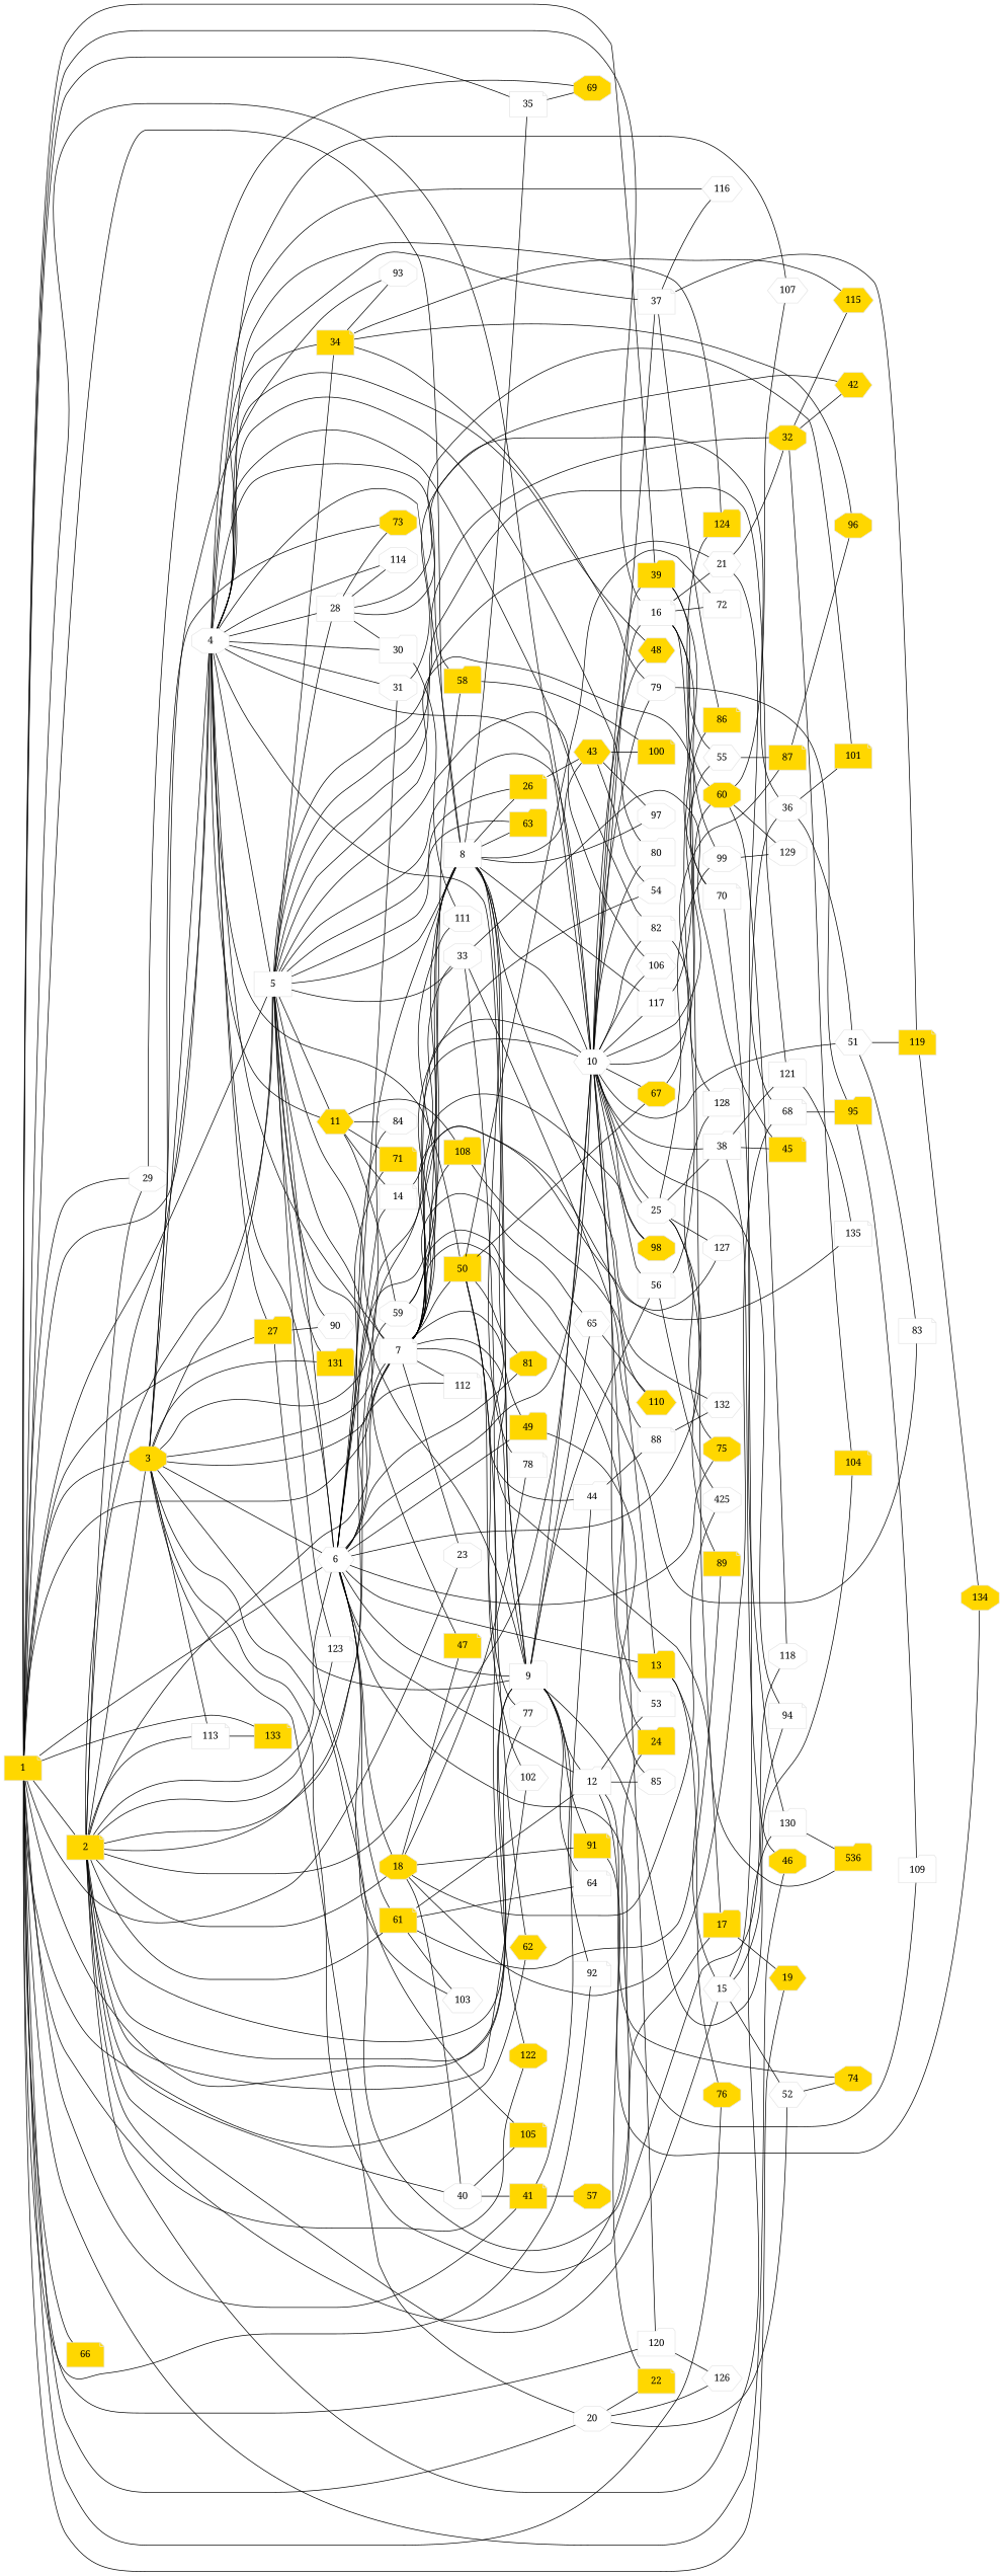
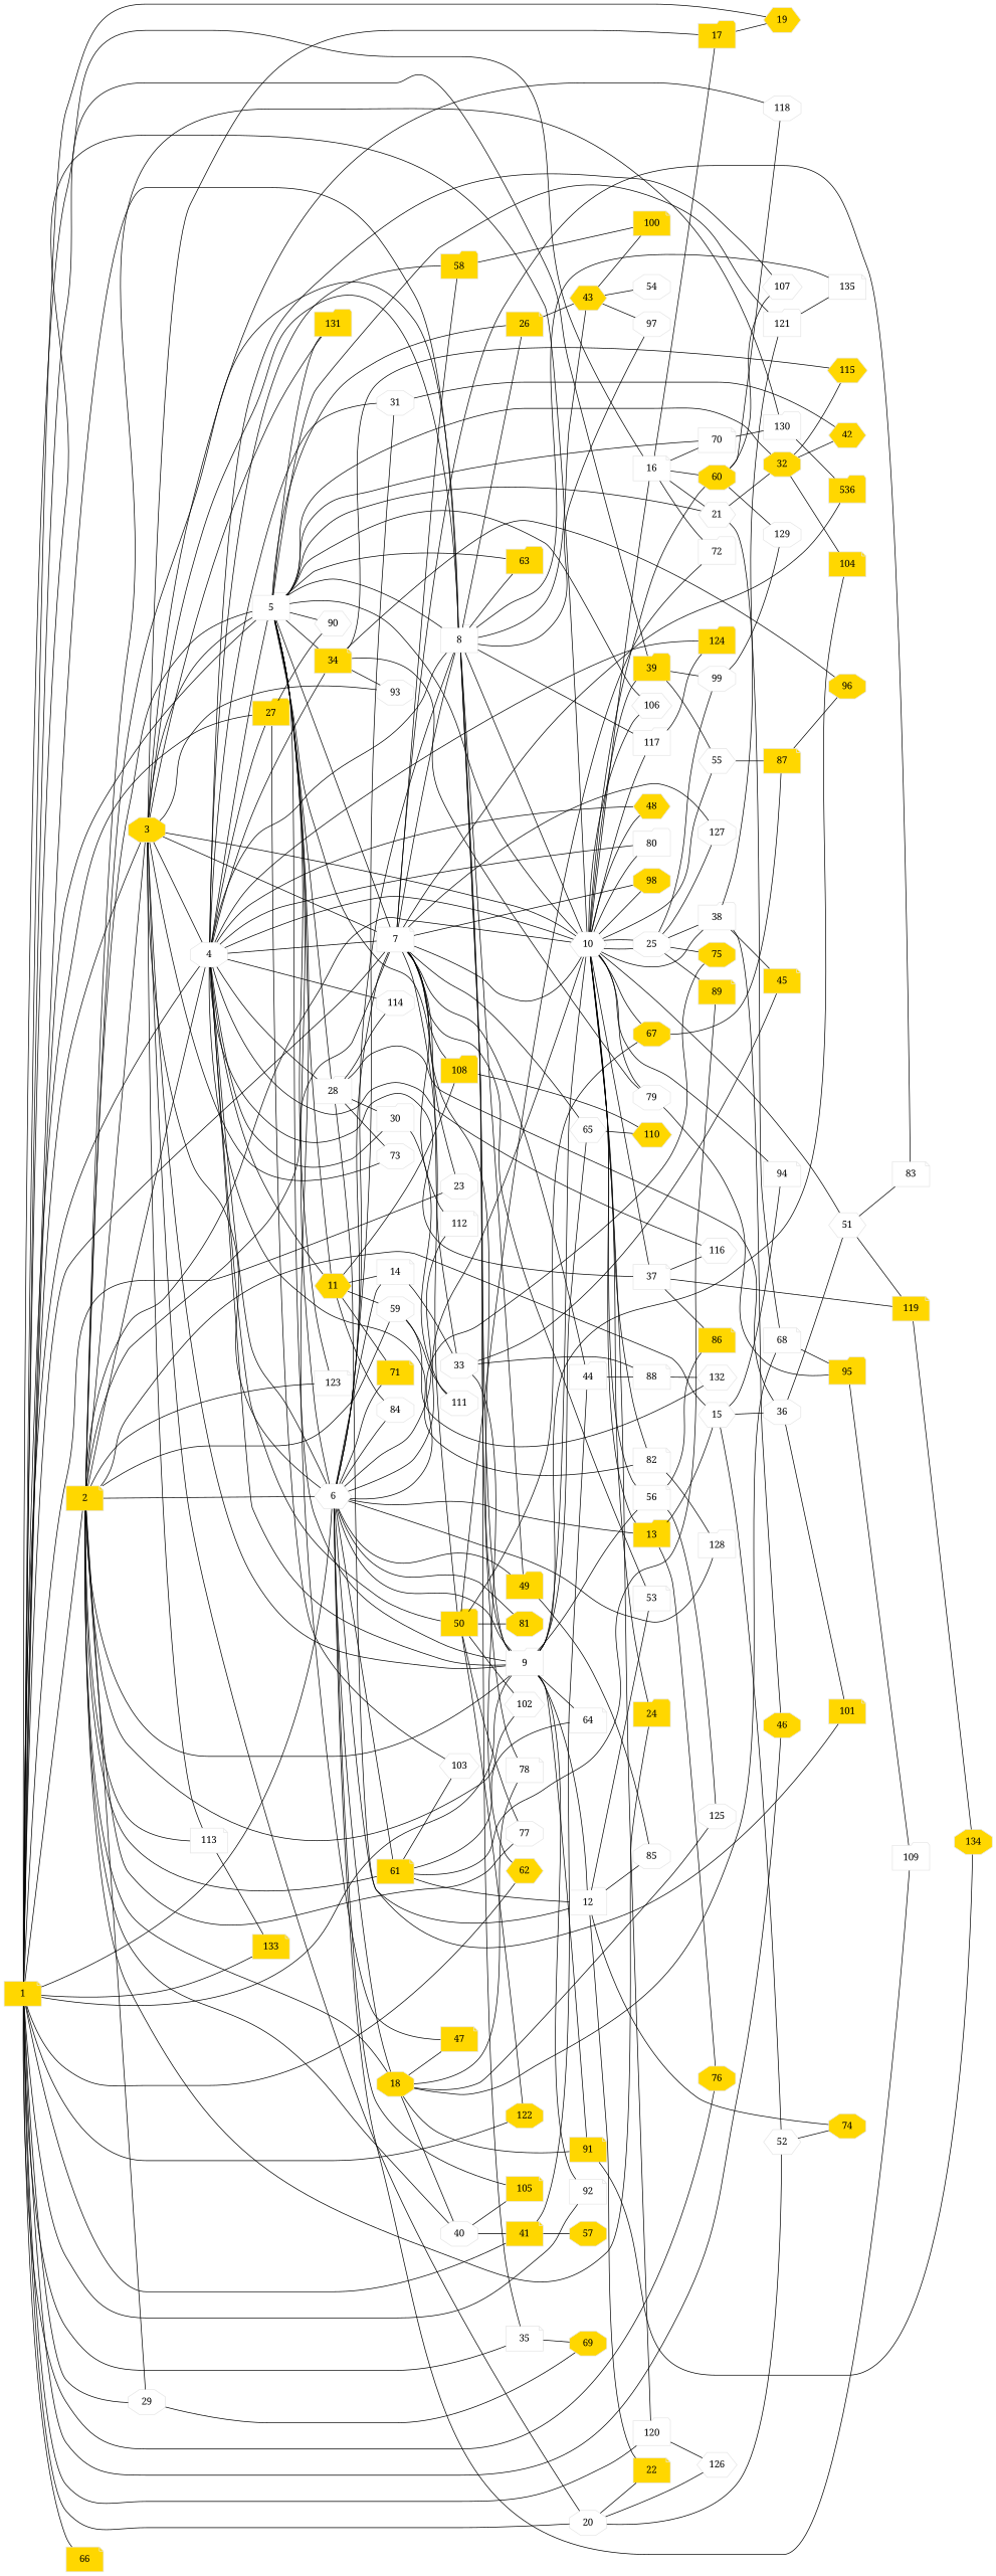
  graph {
    fontname="Noto Serif"
    rankdir=LR
    node [color=gray90 fillcolor=white fontname="Noto Serif" shape=note style=filled]
    edge [fontname="Noto Serif"]
    1 [fillcolor=gold]
    2 [fillcolor=gold]
    3 [fillcolor=gold shape=octagon]
    4 [shape=octagon]
    5 [shape=folder]
    6 [shape=hexagon]
    7
    8 [shape=folder]
    9 [shape=folder]
    10 [shape=hexagon]
    16
    19 [fillcolor=gold shape=hexagon]
    20 [shape=octagon]
    23 [shape=octagon]
    27 [fillcolor=gold shape=folder]
    29 [shape=octagon]
    35
    39 [fillcolor=gold shape=folder]
    41 [fillcolor=gold]
    46 [fillcolor=gold shape=octagon]
    62 [fillcolor=gold shape=hexagon]
    66 [fillcolor=gold]
    76 [fillcolor=gold shape=octagon]
    92
    120 [shape=folder]
    122 [fillcolor=gold shape=octagon]
    133 [fillcolor=gold]
    15 [shape=hexagon]
    18 [fillcolor=gold shape=octagon]
    24 [fillcolor=gold shape=folder]
    40 [shape=octagon]
    59 [shape=octagon]
    61 [fillcolor=gold]
    77 [shape=octagon]
    102 [shape=hexagon]
    113
    123
    130 [shape=folder]
    17 [fillcolor=gold shape=folder]
-   73 [fillcolor=gold shape=octagon]
+   73 [shape=octagon]
    93 [shape=octagon]
    118 [shape=octagon]
    131 [fillcolor=gold shape=folder]
    11 [fillcolor=gold shape=hexagon]
    28 [shape=folder]
    30 [shape=folder]
    31 [shape=octagon]
    34 [fillcolor=gold]
    37
    48 [fillcolor=gold shape=hexagon]
    50 [fillcolor=gold shape=folder]
    58 [fillcolor=gold shape=folder]
    80 [shape=folder]
    82
    107 [shape=hexagon]
    114 [shape=octagon]
    116 [shape=hexagon]
    124 [fillcolor=gold shape=folder]
    21 [shape=hexagon]
    26 [fillcolor=gold]
    32 [fillcolor=gold shape=octagon]
    33 [shape=octagon]
    47 [fillcolor=gold]
    63 [fillcolor=gold shape=folder]
    70
    90 [shape=hexagon]
    106 [shape=hexagon]
    121 [shape=folder]
    12 [shape=folder]
    13 [fillcolor=gold shape=folder]
    14
    49 [fillcolor=gold shape=folder]
    71 [fillcolor=gold]
    75 [fillcolor=gold shape=octagon]
    81 [fillcolor=gold shape=octagon]
    84 [shape=octagon]
    105 [fillcolor=gold]
    109 [shape=folder]
    112
    128 [shape=folder]
    44 [shape=folder]
    53
    54 [shape=octagon]
    65 [shape=hexagon]
    83
    98 [fillcolor=gold shape=octagon]
    108 [fillcolor=gold shape=folder]
    127 [shape=octagon]
    n89 [fillcolor=gold label=536 shape=folder]
    43 [fillcolor=gold shape=hexagon]
    78
    97 [shape=octagon]
    117 [shape=folder]
    135
    56
    64
    91 [fillcolor=gold]
    104 [fillcolor=gold]
    25 [shape=octagon]
    38 [shape=folder]
    51 [shape=hexagon]
    55 [shape=hexagon]
    60 [fillcolor=gold shape=octagon]
    67 [fillcolor=gold shape=octagon]
    79 [shape=octagon]
    94
    72 [shape=folder]
    22 [fillcolor=gold]
    52 [shape=hexagon]
    126 [shape=hexagon]
    103 [shape=hexagon]
    69 [fillcolor=gold shape=octagon]
    99 [shape=octagon]
    57 [fillcolor=gold shape=octagon]
    36 [shape=octagon]
    68
-   125 [shape=octagon label=425]
+   125 [shape=octagon]
    111 [shape=octagon]
    132 [shape=hexagon]
    89 [fillcolor=gold]
    101 [fillcolor=gold]
    42 [fillcolor=gold shape=hexagon]
    115 [fillcolor=gold shape=hexagon]
    96 [fillcolor=gold shape=octagon]
    86 [fillcolor=gold]
    119 [fillcolor=gold]
    100 [fillcolor=gold]
    45 [fillcolor=gold]
    88
    74 [fillcolor=gold shape=octagon]
    85 [shape=octagon]
    110 [fillcolor=gold shape=hexagon]
    134 [fillcolor=gold shape=octagon]
    87 [fillcolor=gold]
    129 [shape=octagon]
    95 [fillcolor=gold shape=folder]
    1 -- 2
    1 -- 3
    1 -- 4
    1 -- 5
    1 -- 6
    1 -- 7
    1 -- 8
    1 -- 9
    1 -- 10
    1 -- 16
    1 -- 19
    1 -- 20
    1 -- 23
    1 -- 27
    1 -- 29
    1 -- 35
    1 -- 39
    1 -- 41
    1 -- 46
    1 -- 62
    1 -- 66
    1 -- 76
    1 -- 92
    1 -- 120
    1 -- 122
    1 -- 133
    2 -- 3
    2 -- 4
    2 -- 5
    2 -- 6
    2 -- 7
    2 -- 8
    2 -- 9
    2 -- 10
    2 -- 29
    2 -- 15
    2 -- 18
    2 -- 24
    2 -- 40
    2 -- 59
    2 -- 61
    2 -- 77
    2 -- 102
    2 -- 113
    2 -- 123
    2 -- 130
    3 -- 4
    3 -- 5
    3 -- 6
    3 -- 7
    3 -- 8
    3 -- 9
    3 -- 10
    3 -- 20
    3 -- 113
    3 -- 17
    3 -- 73
    3 -- 93
    3 -- 118
    3 -- 131
    4 -- 5
    4 -- 6
    4 -- 7
    4 -- 8
    4 -- 9
    4 -- 10
    4 -- 27
    4 -- 11
    4 -- 28
    4 -- 30
    4 -- 31
    4 -- 34
    4 -- 37
    4 -- 48
    4 -- 50
    4 -- 58
    4 -- 80
    4 -- 82
    4 -- 107
    4 -- 114
    4 -- 116
    4 -- 124
    5 -- 6
    5 -- 7
    5 -- 8
    5 -- 9
    5 -- 10
    5 -- 123
    5 -- 131
    5 -- 11
    5 -- 28
    5 -- 34
    5 -- 21
    5 -- 26
    5 -- 32
    5 -- 33
    5 -- 47
    5 -- 63
    5 -- 70
    5 -- 90
    5 -- 106
    5 -- 121
    6 -- 7
    6 -- 8
    6 -- 9
    6 -- 10
    6 -- 18
    6 -- 61
    6 -- 31
    6 -- 12
    6 -- 13
    6 -- 14
    6 -- 49
    6 -- 71
    6 -- 75
    6 -- 81
    6 -- 84
    6 -- 105
    6 -- 109
    6 -- 112
    6 -- 128
    7 -- 8
    7 -- 9
    7 -- 10
    7 -- 23
    7 -- 50
    7 -- 58
    7 -- 112
    7 -- 44
    7 -- 53
-   7 -- 54
    7 -- 65
    7 -- 83
    7 -- 98
    7 -- 108
    7 -- 127
    7 -- n89
    8 -- 9
    8 -- 10
    8 -- 35
    8 -- 26
    8 -- 63
    8 -- 49
    8 -- 43
    8 -- 78
    8 -- 97
    8 -- 117
    8 -- 135
    9 -- 10
    9 -- 92
    9 -- 12
    9 -- 65
    9 -- 56
    9 -- 64
    9 -- 91
    9 -- 104
    10 -- 16
    10 -- 39
    10 -- 120
    10 -- 24
    10 -- 37
    10 -- 48
    10 -- 80
    10 -- 82
    10 -- 106
    10 -- 13
    10 -- 98
    10 -- 117
    10 -- 56
    10 -- 25
    10 -- 25
    10 -- 38
    10 -- 51
    10 -- 55
    10 -- 60
    10 -- 67
    10 -- 79
    10 -- 94
    16 -- 17
    16 -- 21
    16 -- 70
    16 -- 60
    16 -- 72
    20 -- 22
    20 -- 52
    20 -- 126
    27 -- 90
    27 -- 103
    29 -- 69
    35 -- 69
    39 -- 55
    39 -- 99
    41 -- 44
    41 -- 57
    120 -- 126
    15 -- 94
    15 -- 52
    15 -- 36
    18 -- 40
    18 -- 47
    18 -- 78
    18 -- 91
    18 -- 68
    18 -- 125
    40 -- 41
    40 -- 105
    59 -- 111
    59 -- 132
    61 -- 12
    61 -- 64
    61 -- 103
    61 -- 89
    113 -- 133
    130 -- n89
    17 -- 19
    11 -- 59
    11 -- 14
    11 -- 71
    11 -- 84
    11 -- 108
    28 -- 73
    28 -- 30
    28 -- 114
    28 -- 36
    28 -- 101
    30 -- 111
    31 -- 42
    34 -- 93
    34 -- 79
    34 -- 115
    34 -- 96
    37 -- 116
    37 -- 86
    37 -- 119
    50 -- 122
    50 -- 77
    50 -- 102
    50 -- 81
    50 -- 67
    50 -- 72
    58 -- 100
    82 -- 128
    21 -- 32
    21 -- 68
    26 -- 43
    32 -- 104
    32 -- 42
    32 -- 115
    33 -- 62
    33 -- 45
    33 -- 88
    70 -- 130
    121 -- 135
    12 -- 53
    12 -- 22
    12 -- 74
    12 -- 85
    13 -- 76
    13 -- 15
    14 -- 33
    49 -- 85
    44 -- 88
    65 -- 110
    108 -- 110
    43 -- 54
    43 -- 97
    43 -- 100
    117 -- 124
    56 -- 125
    56 -- 86
    91 -- 134
    25 -- 75
    25 -- 127
    25 -- 38
    25 -- 99
    25 -- 89
    38 -- 46
    38 -- 121
    38 -- 45
    51 -- 83
    51 -- 119
    55 -- 87
    60 -- 118
    60 -- 107
    60 -- 129
    67 -- 87
    79 -- 95
    52 -- 74
    99 -- 129
    36 -- 51
    36 -- 101
    68 -- 95
    119 -- 134
    88 -- 132
    87 -- 96
    95 -- 109
  }
